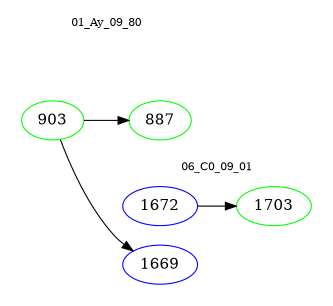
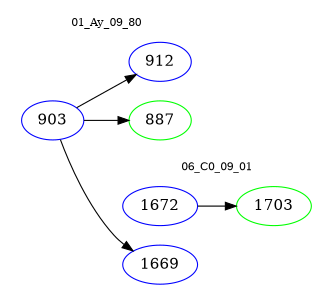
  digraph {
    rankdir=LR
    node [color=blue]
    edge [color=black]
-   n1 [color=green label=903]
+   n1 [label=903]
    n2 [color=green label=887]
+   n3 [label=912]
    n4 [label=1672]
    n5 [label=1669]
    n6 [color=green label=1703]
    subgraph cluster_1 {
      color=white
      fontsize=10
      label="01_Ay_09_80"
      n1
      n2
+     n3
    }
    subgraph cluster_2 {
      color=white
      fontsize=10
      label="06_C0_09_01"
      n4
      n5
      n6
    }
    n1 -> n2
+   n1 -> n3
    n1 -> n5
    n4 -> n6
  }
